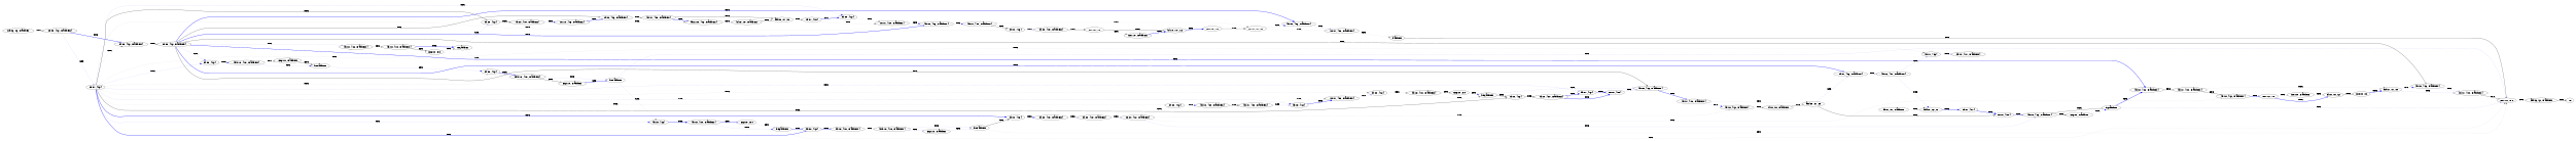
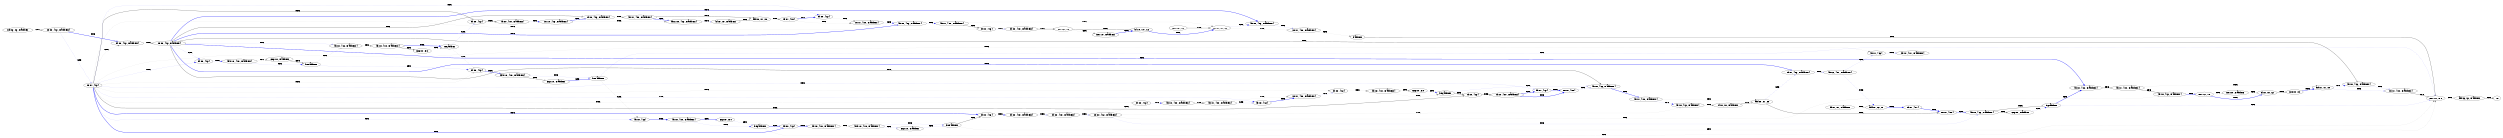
  digraph {
    rankdir=LR
    edge [arrowhead=diamond color=blue style=dotted]
    n1 [label="sub sp , sp , # address"]
    n2 [label="str x0 , [ sp , # address ]"]
    n3 [label="str x1 , [ sp ]"]
    n4 [label="ldr x0 , [ sp , # address ]"]
    n5 [label="ldr x0 , [ sp ]"]
    n6 [label="ldr x0 , [ sp ]"]
    n7 [label="ldr x0 , [ sp ]"]
    n8 [label="ldr x0 , [ sp ]"]
    n9 [label="ldr x0 , [ sp ]"]
    n10 [label="ldr x0 , [ sp ]"]
    n11 [label="ldr x0 , [ sp ]"]
    n12 [label="ldr x0 , [ sp ]"]
    n13 [label="ldr x0 , [ sp ]"]
    n14 [label="ldr x0 , [ sp ]"]
    n15 [label="ldr x0 , [ sp ]"]
    n16 [label="ldr x0 , [ sp ]"]
    n17 [label="ldr x1 , [ sp ]"]
    n18 [label="ldr x1 , [ sp ]"]
    n19 [label="str x0 , [ sp , # address ]"]
    n20 [label="ldrb w0 , [ x0 , # address ]"]
    n21 [label="ldrb w0 , [ x0 , # address ]"]
    n22 [label="ldr x0 , [ x0 , # address ]"]
    n23 [label="ldr x0 , [ x0 , # address ]"]
    n24 [label="ldr x0 , [ x0 , # address ]"]
    n25 [label="str x1 , [ x0 , # address ]"]
    n26 [label="ldr x0 , [ x0 , # address ]"]
    n27 [label="ldr x0 , [ x0 , # address ]"]
    n28 [label="ldr x0 , [ x0 , # address ]"]
    n29 [label="str x1 , [ x0 , # address ]"]
    n30 [label="ldr x0 , [ x0 , # address ]"]
    n31 [label="ldr x0 , [ x0 , # address ]"]
    n32 [label="ldr x1 , [ x1 , # address ]"]
    n33 [label="str x1 , [ x0 ]"]
    n34 [label="ldr x0 , [ sp , # address ]"]
    n35 [label="ldr x0 , [ sp , # address ]"]
    n36 [label="ldr x0 , [ sp , # address ]"]
    n37 [label="ldr x0 , [ sp , # address ]"]
    n38 [label="ldr x0 , [ sp , # address ]"]
    n39 [label="ldr x1 , [ sp , # address ]"]
    n40 [label="ldr x0 , [ sp , # address ]"]
    n41 [label="ldr x0 , [ sp , # address ]"]
    n42 [label="ldr x0 , [ x0 , # address ]"]
    n43 [label="ldr x1 , [ x0 , # address ]"]
    n44 [label="ldr x1 , [ x0 , # address ]"]
    n45 [label="str x1 , [ x0 , # address ]"]
    n46 [label="ldr x1 , [ x0 , # address ]"]
    n47 [label="ldr x2 , [ x1 , # address ]"]
    n48 [label="ldr x1 , [ x0 , # address ]"]
    n49 [label="str x1 , [ x0 , # address ]"]
    n50 [label="cmp w0 , # address"]
    n51 [label="b.ne address"]
    n52 [label="cmp w0 , # address"]
    n53 [label="b.ne address"]
    n54 [label="cmp x0 , # 0"]
    n55 [label="b.eq address"]
    n56 [label="mov w0 , # 0"]
    n57 [label="add sp , sp , # address"]
    n58 [label=ret]
    n59 [label="cmp x0 , # 0"]
    n60 [label="b.eq address"]
    n61 [label="str w0 , [ sp , # address ]"]
    n62 [label="ldrb w0 , [ x0 , # address ]"]
    n63 [label="ldrsw x0 , [ sp , # address ]"]
    n64 [label="lsl x0 , x0 , # address"]
    n65 [label="add x0 , x1 , x0"]
    n66 [label="ldr x1 , [ x0 ]"]
    n67 [label="orr x1 , x1 , x0"]
    n68 [label="mov w2 , w0"]
    n69 [label="mov w0 , # address"]
    n70 [label="lsl w0 , w0 , w2"]
    n71 [label="sxtw x0 , w0"]
    n72 [label="b address"]
    n73 [label="cmp w0 , # address"]
    n74 [label="b.ne address"]
    n75 [label="ldr x0 , [ x0 , # address ]"]
    n76 [label="str x0 , [ sp , # address ]"]
    n77 [label="ldr x0 , [ sp , # address ]"]
    n78 [label="ldr x0 , [ sp , # address ]"]
    n79 [label="ldr x0 , [ sp , # address ]"]
    n80 [label="lsl x0 , x0 , # address"]
    n81 [label="cmp x0 , # address"]
    n82 [label="b.gt address"]
    n83 [label="mov w2 , w0"]
    n84 [label="ldr x1 , [ x0 , # address ]"]
    n85 [label="cmp x0 , # 0"]
    n86 [label="b.eq address"]
    n87 [label="add x0 , x1 , x0"]
    n88 [label="str x1 , [ x0 ]"]
    n89 [label="add x1 , x2 , x1"]
    n90 [label="ldr x1 , [ x1 ]"]
    n91 [label="lsl x1 , x1 , # address"]
    n92 [label="and x1 , x1 , x0"]
    n93 [label="mov x0 , # address"]
    n94 [label="lsl x0 , x0 , x2"]
    n95 [label="mvn x0 , x0"]
    n1 -> n2 [color=gray40 label=CFG]
    n2 -> n3 [arrowhead=odot label=CFG]
    n2 -> n4 [arrowhead=odot label=DFG style=bold]
    n3 -> n4 [color=gray40 label=CFG]
    n3 -> n5 [label=DFG]
    n3 -> n6 [arrowhead=odot color=gray40 label=DFG]
    n3 -> n7 [label=DFG]
    n3 -> n8 [arrowhead=odot color=gray40 label=DFG style=bold]
    n3 -> n9 [arrowhead=odot label=DFG style=bold]
    n3 -> n10 [label=DFG]
    n3 -> n11 [arrowhead=odot color=gray40 label=DFG]
    n3 -> n12 [label=DFG style=bold]
    n3 -> n13 [arrowhead=odot color=gray40 label=DFG]
    n3 -> n14 [label=DFG]
    n3 -> n15 [color=gray40 label=DFG]
    n3 -> n16 [color=gray40 label=DFG style=bold]
    n3 -> n17 [color=gray40 label=DFG]
    n3 -> n18 [arrowhead=odot label=DFG]
    n4 -> n19 [color=gray40 label=DFG]
    n5 -> n20 [label=DFG]
    n6 -> n21 [arrowhead=odot label=DFG style=bold]
    n7 -> n22 [label=DFG style=bold]
    n8 -> n23 [color=gray40 label=DFG style=bold]
    n9 -> n24 [arrowhead=odot label=DFG style=bold]
    n10 -> n25 [color=gray40 label=DFG]
    n11 -> n26 [arrowhead=odot label=DFG]
    n12 -> n27 [label=DFG]
    n13 -> n28 [label=DFG]
    n14 -> n29 [label=DFG style=bold]
    n15 -> n30 [color=gray40 label=DFG]
    n16 -> n31 [color=gray40 label=DFG style=bold]
    n17 -> n32 [arrowhead=odot label=DFG]
    n18 -> n33 [label=DFG style=bold]
    n19 -> n5 [label=CFG]
    n19 -> n34 [arrowhead=odot label=DFG]
    n19 -> n35 [arrowhead=odot color=gray40 label=DFG style=bold]
    n19 -> n36 [arrowhead=odot label=DFG style=bold]
    n19 -> n37 [label=DFG style=bold]
    n19 -> n38 [color=gray40 label=DFG style=bold]
    n19 -> n39 [arrowhead=odot label=DFG style=bold]
    n19 -> n40 [label=DFG style=bold]
    n19 -> n41 [arrowhead=odot color=gray40 label=DFG style=bold]
    n20 -> n50 [color=gray40 label=CFG]
    n20 -> n51 [label=DFG]
    n21 -> n52 [arrowhead=odot color=gray40 label=CFG style=bold]
    n21 -> n53 [arrowhead=odot label=DFG]
    n22 -> n59 [arrowhead=odot label=CFG style=bold]
    n22 -> n60 [label=DFG]
    n23 -> n61 [label=DFG]
    n24 -> n62 [arrowhead=odot color=gray40 label=DFG]
    n25 -> n36 [label=CFG]
    n26 -> n68 [color=gray40 label=DFG style=bold]
    n27 -> n75 [arrowhead=odot label=DFG]
    n28 -> n84 [color=gray40 label=DFG style=bold]
    n29 -> n15 [arrowhead=odot label=CFG]
    n30 -> n85 [color=gray40 label=CFG]
    n30 -> n86 [color=gray40 label=DFG]
    n31 -> n18 [label=CFG style=bold]
    n31 -> n33 [label=DFG style=bold]
    n33 -> n38 [arrowhead=odot label=CFG]
    n34 -> n42 [color=gray40 label=DFG]
    n35 -> n43 [color=gray40 label=DFG]
    n36 -> n44 [label=DFG]
    n37 -> n45 [arrowhead=odot label=DFG]
    n38 -> n46 [arrowhead=odot label=DFG style=bold]
    n39 -> n47 [arrowhead=odot label=DFG]
    n40 -> n48 [arrowhead=odot color=gray40 label=DFG style=bold]
    n41 -> n49 [arrowhead=odot label=DFG]
    n42 -> n54 [color=gray40 label=CFG style=bold]
    n42 -> n55 [label=DFG style=bold]
    n43 -> n63 [arrowhead=odot label=CFG style=bold]
    n43 -> n65 [color=gray40 label=DFG style=bold]
    n44 -> n11 [color=gray40 label=CFG style=bold]
    n44 -> n67 [color=gray40 label=DFG]
    n45 -> n72 [color=gray40 label=CFG]
    n46 -> n77 [label=CFG]
    n46 -> n87 [arrowhead=odot color=gray40 label=DFG]
    n47 -> n17 [arrowhead=odot label=CFG]
    n47 -> n89 [label=DFG]
    n48 -> n79 [arrowhead=odot color=gray40 label=CFG style=bold]
    n48 -> n92 [arrowhead=odot color=gray40 label=DFG]
    n49 -> n56 [arrowhead=odot color=gray40 label=CFG style=bold]
    n50 -> n51 [color=gray40 label=CFG style=bold]
    n51 -> n6 [label=CFG]
    n51 -> n34 [arrowhead=odot color=gray40 label=CFG]
    n52 -> n53 [arrowhead=odot label=CFG style=bold]
    n53 -> n7 [color=gray40 label=CFG]
    n53 -> n56 [arrowhead=odot label=CFG]
    n54 -> n55 [color=gray40 label=CFG]
    n55 -> n6 [arrowhead=odot color=gray40 label=CFG]
    n55 -> n8 [arrowhead=odot label=CFG]
    n56 -> n57 [arrowhead=odot color=gray40 label=CFG]
    n57 -> n58 [color=gray40 label=CFG style=bold]
    n59 -> n60 [arrowhead=odot label=CFG]
    n60 -> n9 [arrowhead=odot label=CFG style=bold]
    n60 -> n56 [color=gray40 label=CFG]
    n61 -> n35 [arrowhead=odot label=CFG style=bold]
    n61 -> n63 [color=gray40 label=DFG]
    n62 -> n73 [arrowhead=odot label=CFG]
    n62 -> n74 [arrowhead=odot label=DFG]
    n63 -> n64 [arrowhead=odot label=DFG]
    n64 -> n65 [arrowhead=odot color=gray40 label=DFG style=bold]
    n65 -> n66 [color=gray40 label=DFG]
    n66 -> n10 [label=CFG style=bold]
    n66 -> n25 [color=gray40 label=DFG]
    n67 -> n37 [label=CFG]
    n67 -> n45 [arrowhead=odot color=gray40 label=DFG]
    n68 -> n69 [color=gray40 label=CFG]
    n68 -> n70 [arrowhead=odot color=gray40 label=DFG style=bold]
    n69 -> n70 [label=CFG style=bold]
-   n70 -> n71 [label=DFG style=bold]
+   n70 -> n67 [label=DFG style=bold]
    n71 -> n67 [color=gray40 label=DFG style=bold]
    n72 -> n56 [arrowhead=odot color=gray40 label=CFG style=bold]
    n73 -> n74 [arrowhead=odot label=CFG]
    n74 -> n12 [color=gray40 label=CFG style=bold]
    n74 -> n56 [color=gray40 label=CFG]
    n75 -> n76 [arrowhead=odot label=DFG]
    n76 -> n13 [arrowhead=odot color=gray40 label=CFG]
    n76 -> n77 [arrowhead=odot color=gray40 label=DFG]
    n76 -> n78 [arrowhead=odot label=DFG]
    n76 -> n79 [arrowhead=odot color=gray40 label=DFG]
    n77 -> n80 [color=gray40 label=DFG]
    n78 -> n81 [color=gray40 label=CFG style=bold]
    n78 -> n82 [arrowhead=odot color=gray40 label=DFG style=bold]
    n79 -> n83 [arrowhead=odot label=DFG style=bold]
    n80 -> n87 [arrowhead=odot color=gray40 label=DFG style=bold]
    n81 -> n82 [label=CFG]
    n82 -> n40 [label=CFG style=bold]
    n82 -> n56 [arrowhead=odot label=CFG]
    n83 -> n93 [arrowhead=odot color=gray40 label=CFG]
    n83 -> n94 [arrowhead=odot label=DFG style=bold]
    n84 -> n14 [arrowhead=odot label=CFG]
    n84 -> n29 [color=gray40 label=DFG]
    n85 -> n86 [label=CFG]
    n86 -> n16 [color=gray40 label=CFG style=bold]
    n86 -> n38 [arrowhead=odot label=CFG]
    n87 -> n39 [arrowhead=odot label=CFG]
    n87 -> n88 [color=gray40 label=DFG style=bold]
    n88 -> n78 [arrowhead=odot label=CFG style=bold]
    n89 -> n90 [label=DFG style=bold]
    n90 -> n88 [label=DFG style=bold]
    n91 -> n89 [arrowhead=odot color=gray40 label=DFG]
    n92 -> n41 [label=CFG]
    n92 -> n49 [arrowhead=odot label=DFG]
    n93 -> n94 [arrowhead=odot color=gray40 label=CFG]
    n94 -> n95 [arrowhead=odot color=gray40 label=DFG style=bold]
    n95 -> n92 [label=DFG style=bold]
  }
